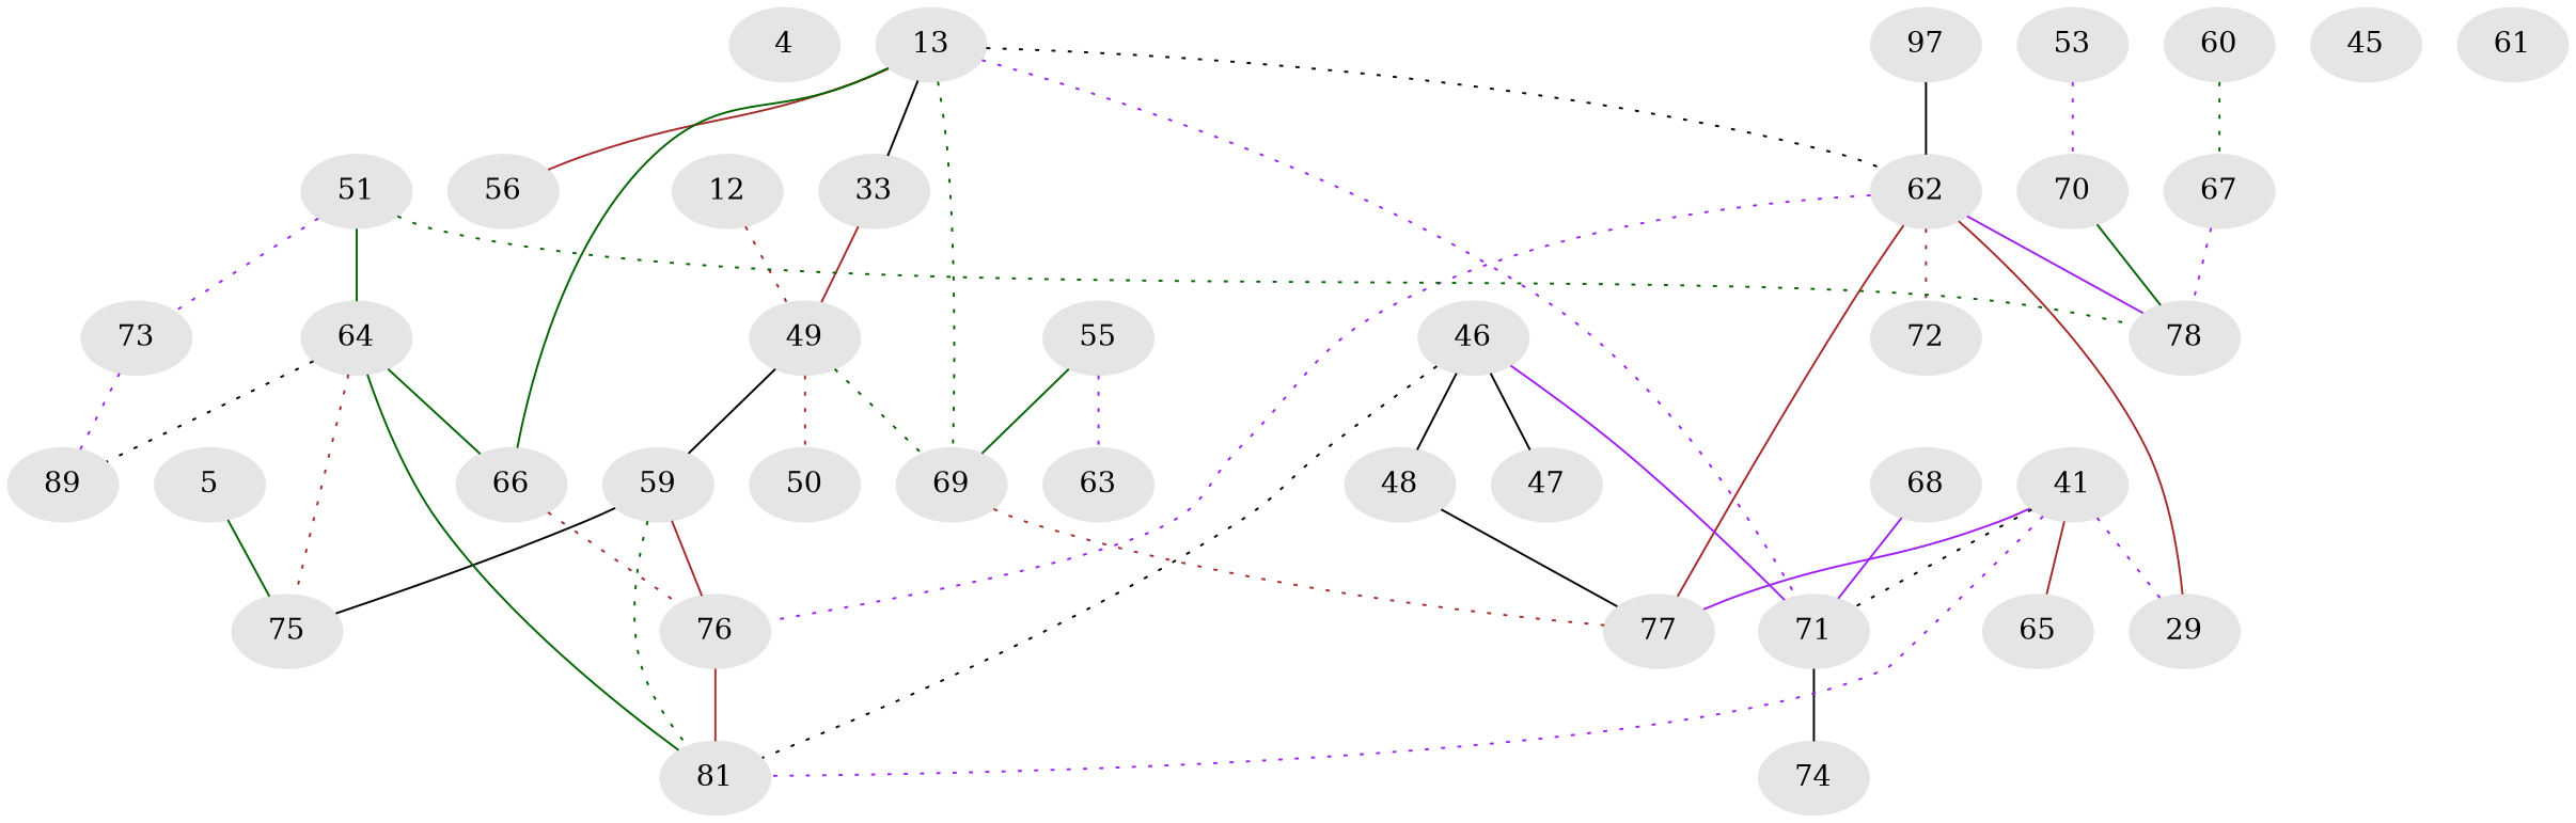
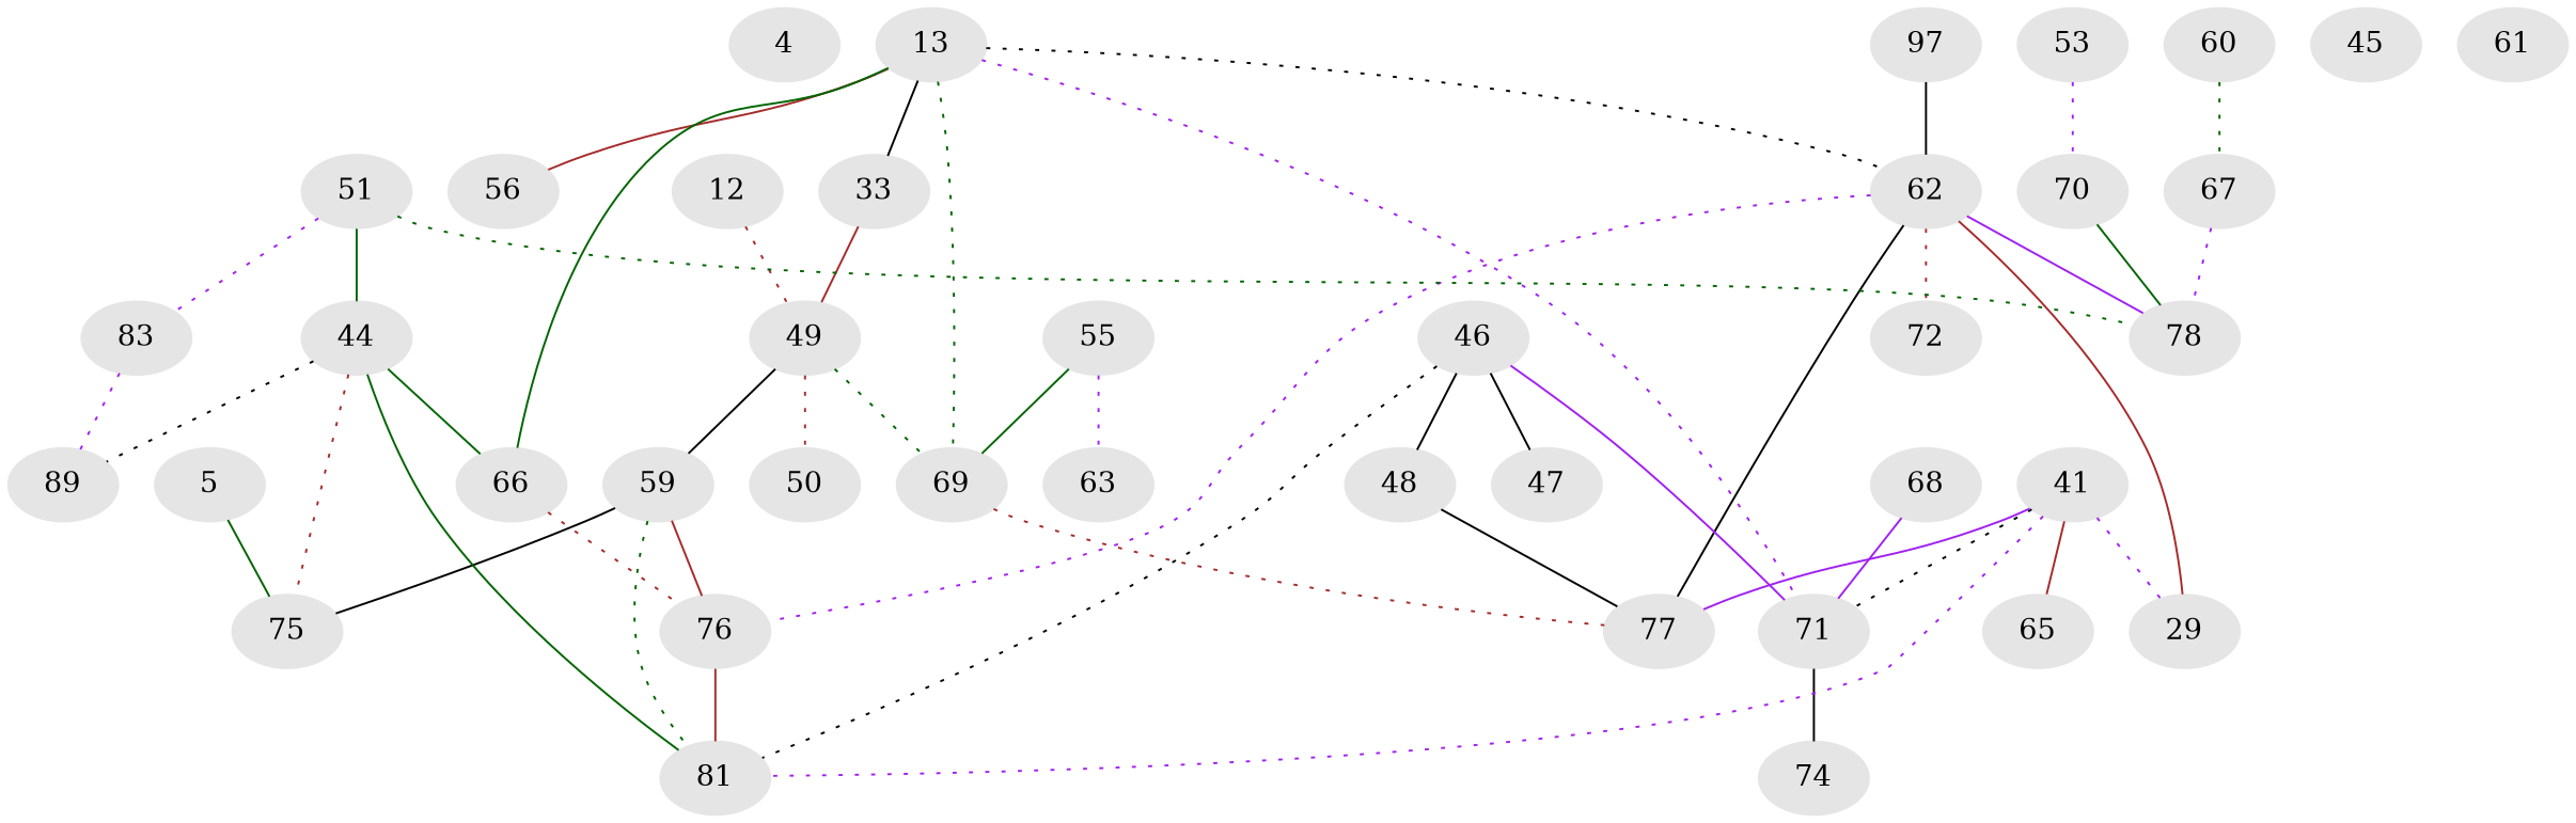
  graph {
    node [color=gray90 style=filled]
    edge [color=brown style=solid]
    4
    5
    75
    49 [super="+26"]
    69
    50
    59 [super="+23+52"]
    12
    13 [super="+11"]
    33
    n11 [label=56]
    62 [super="+28+31+34"]
    66 [super="+56"]
    71 [super="+42"]
    77
    n16 [label=29]
    78 [super="+39"]
    76 [super="+8+43+54"]
    72
    74
    41 [super="+30"]
    65 [super="+40"]
    81 [super="+24+38"]
    45
    46
    47
    48
    51 [super="+14+35"]
-   64 [super="+44"]
-   73 [super="+15"]
+   64 [super="+44" label=44]
+   73 [super="+15" label=83]
    n31 [label=89 super="+32+36"]
    53 [super="+27"]
    70 [super="+37"]
    55
    63
    n36 [label=97]
    67 [super="+1+2"]
    60
    61
    68
    5 -- 75 [color=darkgreen]
    49 -- 69 [color=darkgreen style=dotted]
    49 -- 50 [style=dotted weight=2]
    49 -- 59 [color=black]
    69 -- 77 [style=dotted]
    59 -- 75 [color=black weight=2]
    59 -- 76
    59 -- 81 [color=darkgreen style=dotted]
    12 -- 49 [style=dotted]
    13 -- 69 [color=darkgreen style=dotted]
    13 -- 33 [color=black]
    13 -- n11
    13 -- 62 [color=black style=dotted weight=2]
    13 -- 66 [color=darkgreen weight=2]
    13 -- 71 [color=purple style=dotted]
    33 -- 49
-   62 -- 77
+   62 -- 77 [color=black]
    62 -- n16
    62 -- 78 [color=purple]
    62 -- 76 [color=purple style=dotted]
    62 -- 72 [style=dotted]
    66 -- 76 [style=dotted weight=2]
    71 -- 74 [color=black]
    76 -- 81
    41 -- 71 [color=black style=dotted]
    41 -- 77 [color=purple weight=2]
    41 -- n16 [color=purple style=dotted]
    41 -- 65
    41 -- 81 [color=purple style=dotted weight=2]
    46 -- 71 [color=purple]
    46 -- 81 [color=black style=dotted]
    46 -- 47 [color=black]
    46 -- 48 [color=black]
    48 -- 77 [color=black]
    51 -- 78 [color=darkgreen style=dotted weight=2]
    51 -- 64 [color=darkgreen weight=2]
    51 -- 73 [color=purple style=dotted]
    64 -- 75 [style=dotted]
    64 -- 66 [color=darkgreen]
    64 -- 81 [color=darkgreen weight=2]
    64 -- n31 [color=black style=dotted]
    73 -- n31 [color=purple style=dotted]
    53 -- 70 [color=purple style=dotted]
    70 -- 78 [color=darkgreen]
    55 -- 69 [color=darkgreen]
    55 -- 63 [color=purple style=dotted]
    n36 -- 62 [color=black]
    67 -- 78 [color=purple style=dotted]
    60 -- 67 [color=darkgreen style=dotted]
    68 -- 71 [color=purple]
  }
